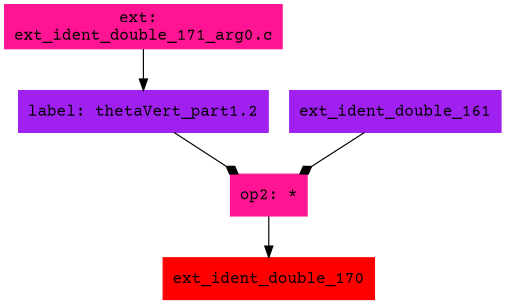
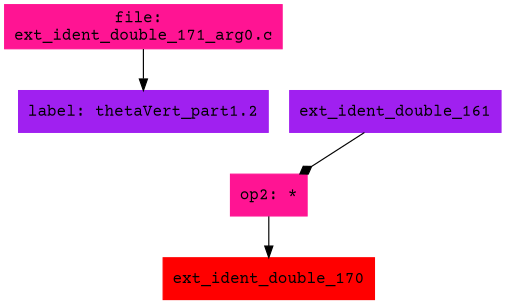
  digraph {
    fontname="Courier Prime"
    node [color=deeppink fontname="Courier Prime" shape=box style=filled]
    edge [arrowhead=normal fontname="Courier Prime"]
-   n1 [label="ext: \next_ident_double_171_arg0.c"]
+   n1 [label="file: \next_ident_double_171_arg0.c"]
    n2 [color=purple label="label: thetaVert_part1.2"]
    n3 [label="op2: *"]
    n4 [color=red label=ext_ident_double_170]
    n5 [color=purple label=ext_ident_double_161]
    n1 -> n2
-   n2 -> n3 [arrowhead=diamond]
    n3 -> n4
    n5 -> n3 [arrowhead=diamond]
  }
